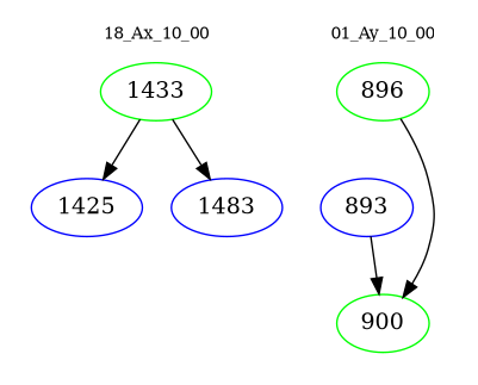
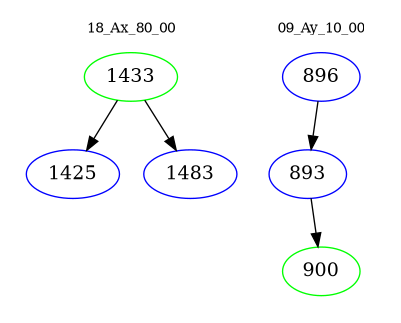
  digraph {
    node [color=green]
    edge [color=black]
    n1 [label=1433]
    n2 [color=blue label=1425]
    n3 [color=blue label=1483]
-   n4 [label=896]
+   n4 [color=blue label=896]
    n5 [color=blue label=893]
    n6 [label=900]
    subgraph cluster_1 {
      color=white
      fontsize=10
-     label="18_Ax_10_00"
+     label="18_Ax_80_00"
      n1
      n2
      n3
    }
    subgraph cluster_2 {
      color=white
      fontsize=10
-     label="01_Ay_10_00"
+     label="09_Ay_10_00"
      n4
      n5
      n6
    }
    n1 -> n2
    n1 -> n3
-   n4 -> n6
+   n4 -> n5
    n5 -> n6
  }
